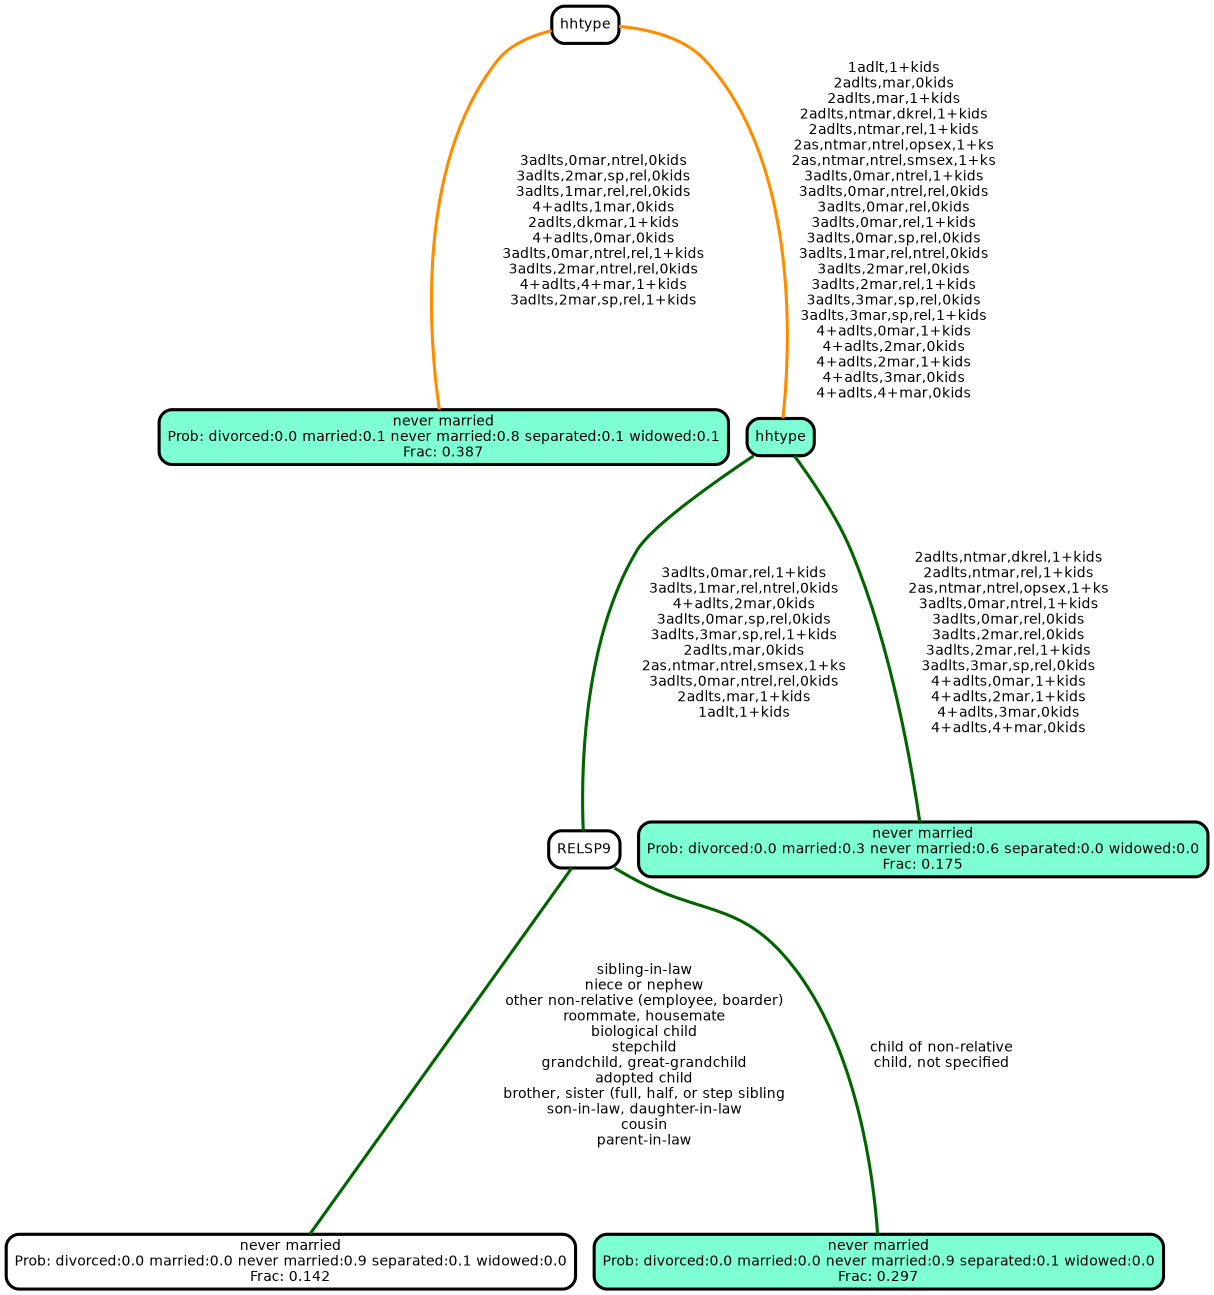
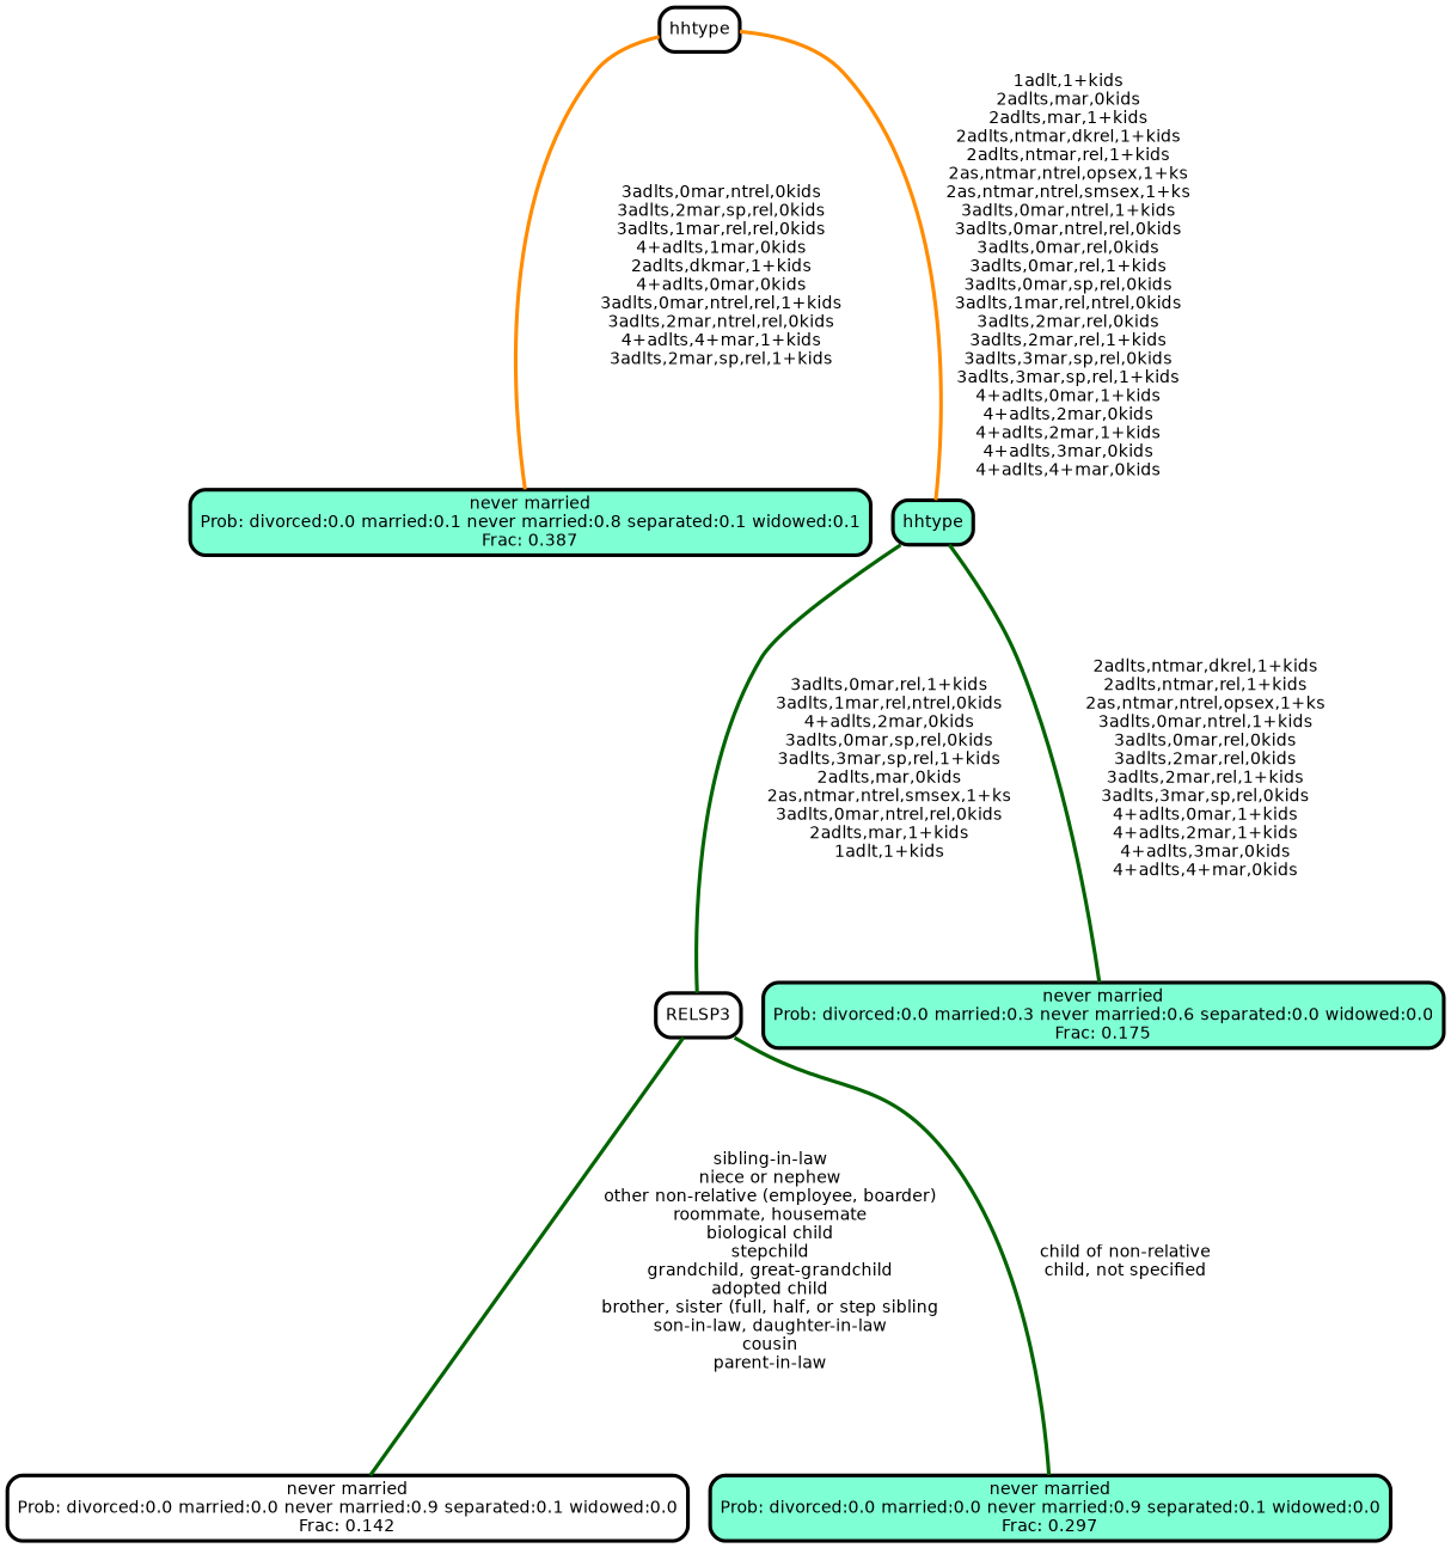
  graph {
    ranksep="0 equally"
    splines=straight
    node [color=black fillcolor=aquamarine fontcolor=black fontname=helvetica penwidth=3 shape=box style="filled, rounded"]
    edge [color=darkgreen fontname=helvetica penwidth=3]
    n1 [label="never married\nProb: divorced:0.0 married:0.1 never married:0.8 separated:0.1 widowed:0.1\nFrac: 0.387"]
    n2 [fillcolor=white label=hhtype]
    n3 [label=hhtype]
    n4 [fillcolor=white label="never married\nProb: divorced:0.0 married:0.0 never married:0.9 separated:0.1 widowed:0.0\nFrac: 0.142"]
-   n5 [fillcolor=white label=RELSP9]
+   n5 [fillcolor=white label=RELSP3]
    n6 [label="never married\nProb: divorced:0.0 married:0.0 never married:0.9 separated:0.1 widowed:0.0\nFrac: 0.297"]
    n7 [label="never married\nProb: divorced:0.0 married:0.3 never married:0.6 separated:0.0 widowed:0.0\nFrac: 0.175"]
    subgraph sub_1 {
      rank=same
    }
    n2 -- n1 [color=darkorange label=" 3adlts,0mar,ntrel,0kids\n 3adlts,2mar,sp,rel,0kids\n 3adlts,1mar,rel,rel,0kids\n 4+adlts,1mar,0kids\n 2adlts,dkmar,1+kids\n 4+adlts,0mar,0kids\n 3adlts,0mar,ntrel,rel,1+kids\n 3adlts,2mar,ntrel,rel,0kids\n 4+adlts,4+mar,1+kids\n 3adlts,2mar,sp,rel,1+kids"]
    n2 -- n3 [color=darkorange label=" 1adlt,1+kids\n 2adlts,mar,0kids\n 2adlts,mar,1+kids\n 2adlts,ntmar,dkrel,1+kids\n 2adlts,ntmar,rel,1+kids\n 2as,ntmar,ntrel,opsex,1+ks\n 2as,ntmar,ntrel,smsex,1+ks\n 3adlts,0mar,ntrel,1+kids\n 3adlts,0mar,ntrel,rel,0kids\n 3adlts,0mar,rel,0kids\n 3adlts,0mar,rel,1+kids\n 3adlts,0mar,sp,rel,0kids\n 3adlts,1mar,rel,ntrel,0kids\n 3adlts,2mar,rel,0kids\n 3adlts,2mar,rel,1+kids\n 3adlts,3mar,sp,rel,0kids\n 3adlts,3mar,sp,rel,1+kids\n 4+adlts,0mar,1+kids\n 4+adlts,2mar,0kids\n 4+adlts,2mar,1+kids\n 4+adlts,3mar,0kids\n 4+adlts,4+mar,0kids"]
    n3 -- n5 [label=" 3adlts,0mar,rel,1+kids\n 3adlts,1mar,rel,ntrel,0kids\n 4+adlts,2mar,0kids\n 3adlts,0mar,sp,rel,0kids\n 3adlts,3mar,sp,rel,1+kids\n 2adlts,mar,0kids\n 2as,ntmar,ntrel,smsex,1+ks\n 3adlts,0mar,ntrel,rel,0kids\n 2adlts,mar,1+kids\n 1adlt,1+kids"]
    n3 -- n7 [label=" 2adlts,ntmar,dkrel,1+kids\n 2adlts,ntmar,rel,1+kids\n 2as,ntmar,ntrel,opsex,1+ks\n 3adlts,0mar,ntrel,1+kids\n 3adlts,0mar,rel,0kids\n 3adlts,2mar,rel,0kids\n 3adlts,2mar,rel,1+kids\n 3adlts,3mar,sp,rel,0kids\n 4+adlts,0mar,1+kids\n 4+adlts,2mar,1+kids\n 4+adlts,3mar,0kids\n 4+adlts,4+mar,0kids"]
    n5 -- n4 [label=" sibling-in-law\n niece or nephew\n other non-relative (employee, boarder)\n roommate, housemate\n biological child\n stepchild\n grandchild, great-grandchild\n adopted child\n brother, sister (full, half, or step sibling\n son-in-law, daughter-in-law\n cousin\n parent-in-law"]
    n5 -- n6 [label=" child of non-relative\n child, not specified"]
  }
